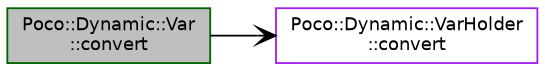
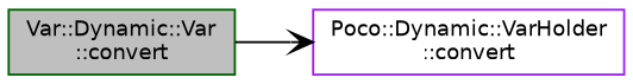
  digraph {
    rankdir=LR
    fontname="DejaVu Sans"
    node [fontname="DejaVu Sans" fontsize=10 shape=record style=filled]
-   n1 [color=darkgreen fillcolor=grey75 fontcolor=black height=0.2 label="Poco::Dynamic::Var\l::convert" width=0.4]
+   n1 [color=darkgreen fillcolor=grey75 fontcolor=black height=0.2 label="Var::Dynamic::Var\l::convert" width=0.4]
    n2 [color=purple fillcolor=white height=0.2 label="Poco::Dynamic::VarHolder\l::convert" width=0.4]
    n1 -> n2 [color=black fontname="DejaVu Sans" fontsize=10 labelfontname=Helvetica labelfontsize=10 style=solid arrowhead=vee]
  }
